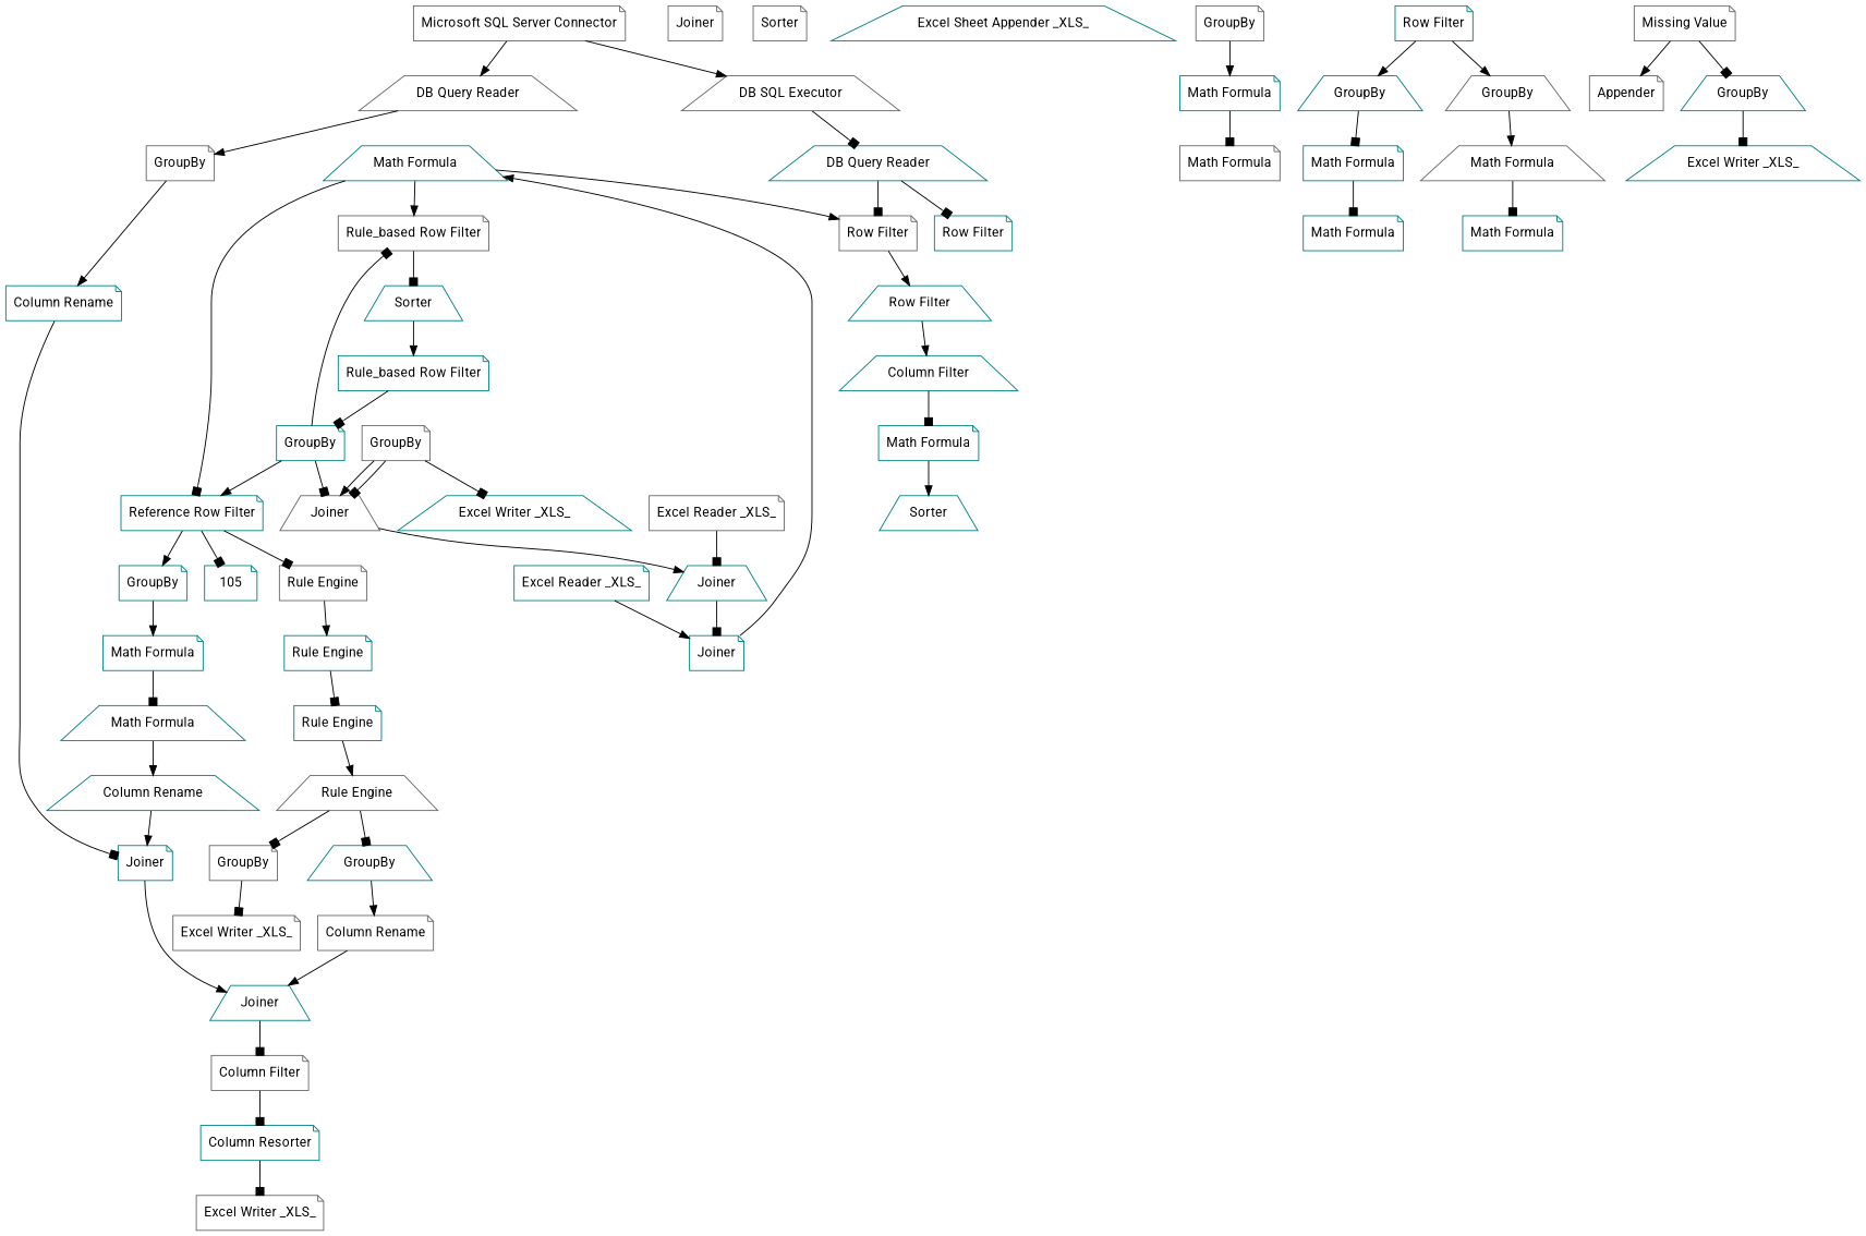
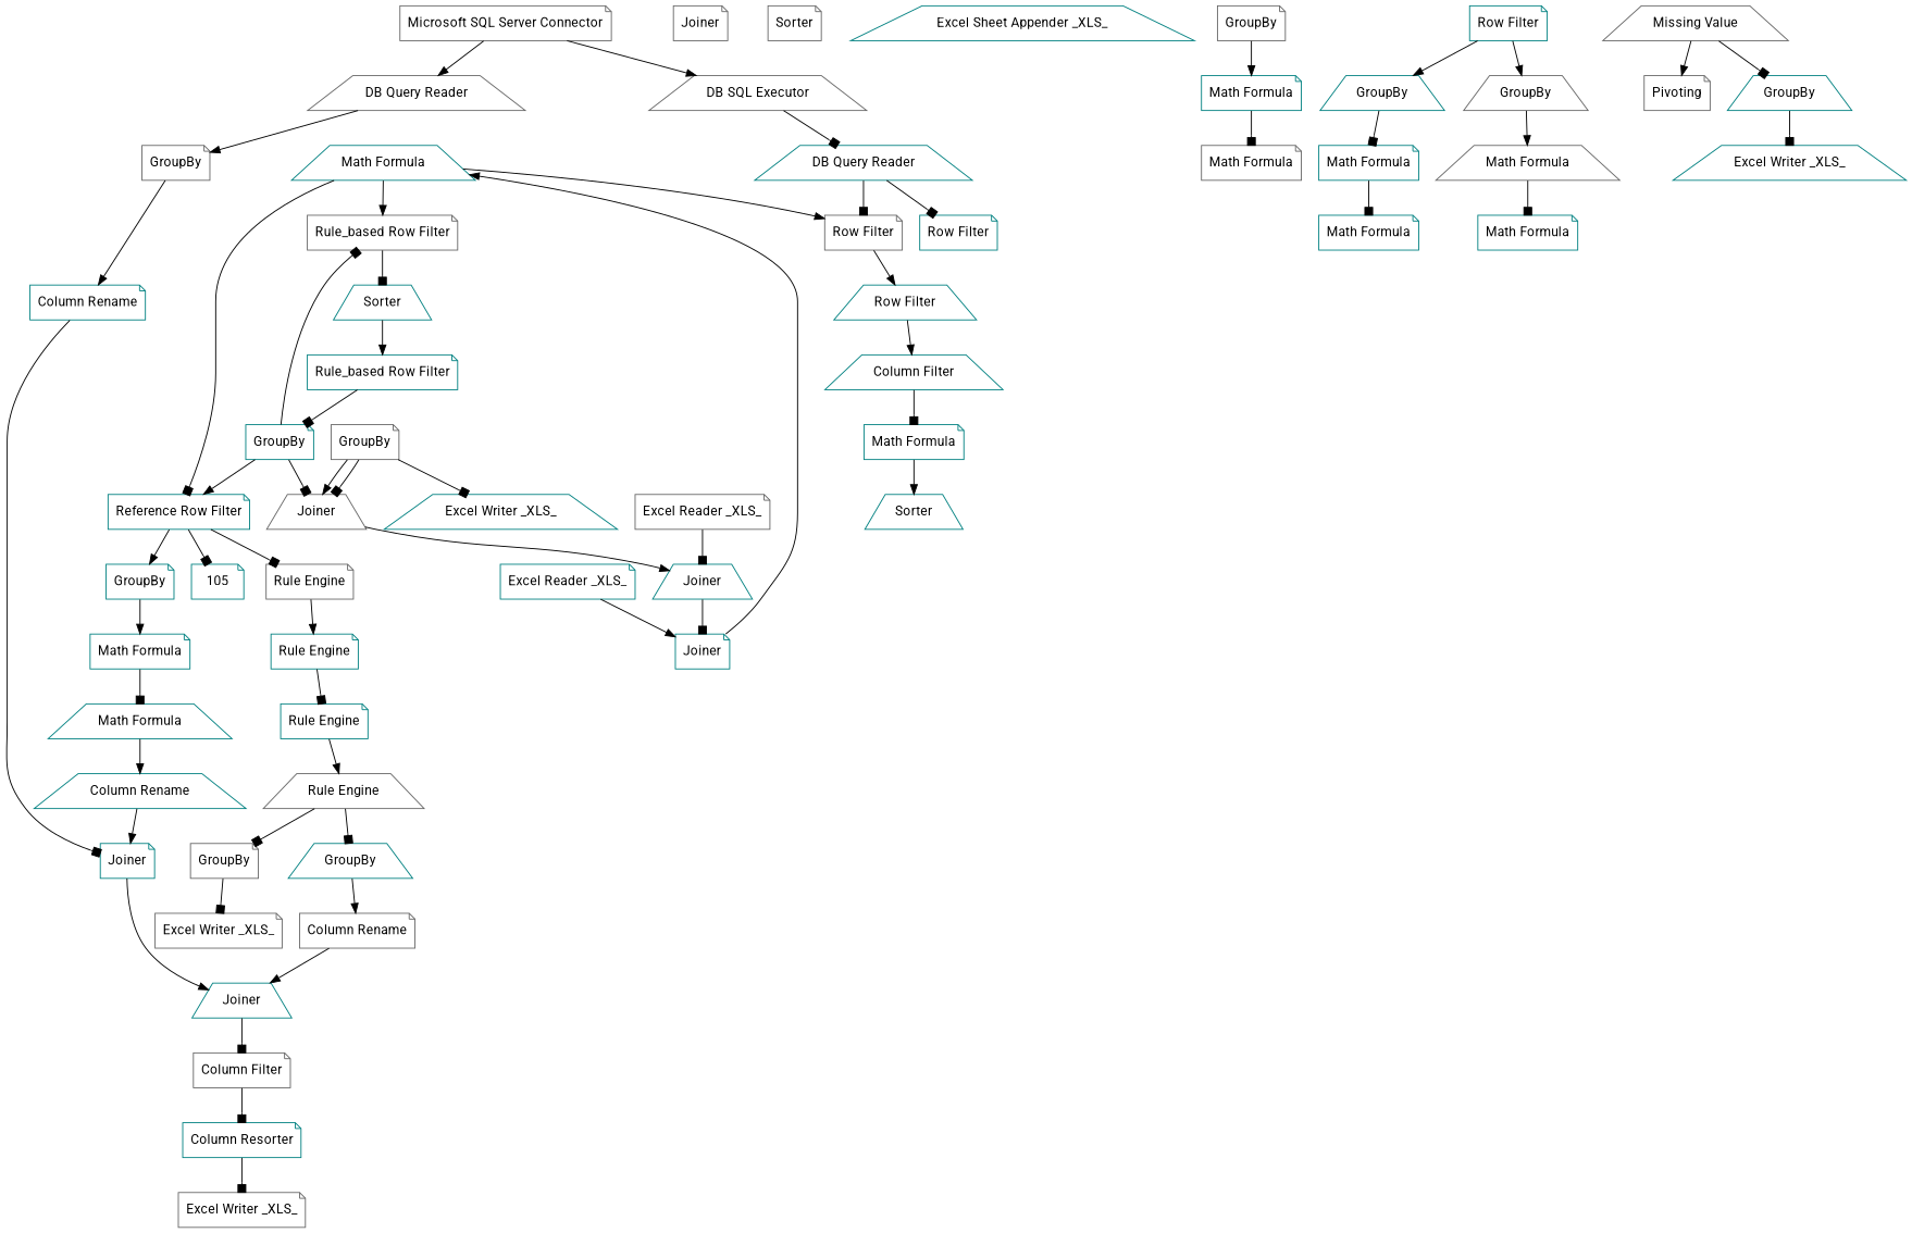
  digraph {
    fontname=Roboto
    rankdir=TB
    node [color=teal fontname=Roboto shape=note]
    edge [arrowhead=box fontname=Roboto]
    n1 [color=gray40 label="Microsoft SQL Server Connector"]
    n2 [color=gray40 label="DB SQL Executor" shape=trapezium]
    n3 [color=gray40 label="DB Query Reader" shape=trapezium]
    n4 [label="DB Query Reader" shape=trapezium]
    n5 [color=gray40 label=GroupBy]
    n6 [color=gray40 label="Row Filter"]
    n7 [label="Row Filter"]
    n8 [label="Row Filter" shape=trapezium]
    n9 [label="Reference Row Filter"]
    n10 [label=GroupBy]
    n11 [color=gray40 label="Rule Engine"]
    105
    n13 [label="Math Formula"]
    n14 [label="Rule Engine"]
    n15 [label="Math Formula" shape=trapezium]
    n16 [label="Column Rename" shape=trapezium]
    n17 [label=Joiner]
    n18 [color=gray40 label=Joiner shape=trapezium]
    n19 [label=Joiner shape=trapezium]
    n20 [label=Joiner]
    n21 [color=gray40 label="Excel Reader _XLS_"]
    n22 [label="Math Formula" shape=trapezium]
    n23 [label="Excel Reader _XLS_"]
    n24 [color=gray40 label="Rule_based Row Filter"]
    n25 [label=Sorter shape=trapezium]
    n26 [label="Column Filter" shape=trapezium]
    n27 [label="Math Formula"]
    n28 [label=Sorter shape=trapezium]
    n29 [color=gray40 label=GroupBy]
    n30 [label="Excel Writer _XLS_" shape=trapezium]
    n31 [label="Rule_based Row Filter"]
    n32 [label=GroupBy]
    n33 [color=gray40 label=Joiner]
    n34 [color=gray40 label=Sorter]
    n35 [label="Excel Sheet Appender _XLS_" shape=trapezium]
    n36 [color=gray40 label="Excel Writer _XLS_"]
    n37 [label="Column Rename"]
    n38 [label=Joiner shape=trapezium]
    n39 [color=gray40 label="Column Filter"]
    n40 [label="Column Resorter"]
    n41 [color=gray40 label=GroupBy]
    n42 [label="Math Formula"]
    n43 [color=gray40 label="Math Formula"]
    n44 [label="Math Formula"]
    n45 [label="Math Formula"]
    n46 [color=gray40 label="Math Formula" shape=trapezium]
    n47 [label="Math Formula"]
    n48 [label=GroupBy shape=trapezium]
    n49 [color=gray40 label=GroupBy shape=trapezium]
    n50 [label="Row Filter"]
-   n51 [color=gray40 label=Appender]
-   n52 [color=gray40 label="Missing Value"]
+   n51 [color=gray40 label=Pivoting]
+   n52 [color=gray40 label="Missing Value" shape=trapezium]
    n53 [label=GroupBy shape=trapezium]
    n54 [label="Excel Writer _XLS_" shape=trapezium]
    n55 [label=GroupBy shape=trapezium]
    n56 [color=gray40 label="Column Rename"]
    n57 [label="Rule Engine"]
    n58 [color=gray40 label="Rule Engine" shape=trapezium]
    n59 [color=gray40 label=GroupBy]
    n60 [color=gray40 label="Excel Writer _XLS_"]
    n1 -> n2 [arrowhead=normal]
    n1 -> n3 [arrowhead=normal]
    n2 -> n4
    n3 -> n5 [arrowhead=normal]
    n4 -> n6
    n4 -> n7
    n5 -> n37 [arrowhead=normal]
    n6 -> n8 [arrowhead=normal]
    n8 -> n26 [arrowhead=normal]
    n9 -> n10 [arrowhead=normal]
    n9 -> n11
    n9 -> 105
    n10 -> n13 [arrowhead=normal]
    n11 -> n14 [arrowhead=normal]
    n13 -> n15
    n14 -> n57
    n15 -> n16 [arrowhead=normal]
    n16 -> n17 [arrowhead=normal]
    n17 -> n38 [arrowhead=normal]
    n18 -> n19 [arrowhead=normal]
    n19 -> n20
    n20 -> n22 [arrowhead=normal]
    n21 -> n19
    n22 -> n6 [arrowhead=normal]
    n22 -> n9
    n22 -> n24 [arrowhead=normal]
    n23 -> n20 [arrowhead=normal]
    n24 -> n25
    n25 -> n31 [arrowhead=normal]
    n26 -> n27
    n27 -> n28 [arrowhead=normal]
    n29 -> n18 [arrowhead=normal]
    n29 -> n18
    n29 -> n30
    n31 -> n32
    n32 -> n9 [arrowhead=normal]
    n32 -> n18
    n32 -> n24
    n37 -> n17
    n38 -> n39
    n39 -> n40
    n40 -> n36
    n41 -> n42 [arrowhead=normal]
    n42 -> n43
    n46 -> n44
    n47 -> n45
    n48 -> n47
    n49 -> n46 [arrowhead=normal]
    n50 -> n48 [arrowhead=normal]
    n50 -> n49 [arrowhead=normal]
    n52 -> n51 [arrowhead=normal]
    n52 -> n53
    n53 -> n54
    n55 -> n56 [arrowhead=normal]
    n56 -> n38 [arrowhead=normal]
    n57 -> n58 [arrowhead=normal]
    n58 -> n55
    n58 -> n59
    n59 -> n60
  }
